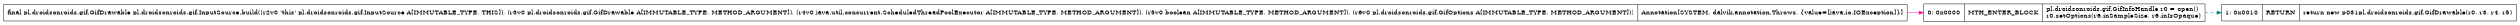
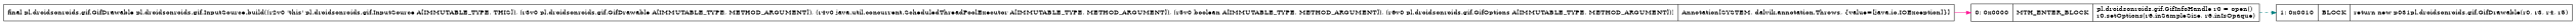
  digraph {
    rankdir=LR
    node [shape=record]
    n1 [label="{0\:\ 0x0000|MTH_ENTER_BLOCK\l|pl.droidsonroids.gif.GifInfoHandle r0 = open()\lr0.setOptions(r6.inSampleSize, r6.inIsOpaque)\l}"]
-   n2 [label="{1\:\ 0x0010|RETURN\l|return new p031pl.droidsonroids.gif.GifDrawable(r0, r3, r4, r5)\l}"]
+   n2 [label="{1\:\ 0x0010|BLOCK\l|return new p031pl.droidsonroids.gif.GifDrawable(r0, r3, r4, r5)\l}"]
    n3 [label="{final pl.droidsonroids.gif.GifDrawable pl.droidsonroids.gif.InputSource.build((r2v0 'this' pl.droidsonroids.gif.InputSource A[IMMUTABLE_TYPE, THIS]), (r3v0 pl.droidsonroids.gif.GifDrawable A[IMMUTABLE_TYPE, METHOD_ARGUMENT]), (r4v0 java.util.concurrent.ScheduledThreadPoolExecutor A[IMMUTABLE_TYPE, METHOD_ARGUMENT]), (r5v0 boolean A[IMMUTABLE_TYPE, METHOD_ARGUMENT]), (r6v0 pl.droidsonroids.gif.GifOptions A[IMMUTABLE_TYPE, METHOD_ARGUMENT]))  | Annotation[SYSTEM, dalvik.annotation.Throws, \{value=[java.io.IOException]\}]\l}"]
    n1 -> n2 [color=teal style=dashed]
    n3 -> n1 [color=deeppink style=solid]
  }
